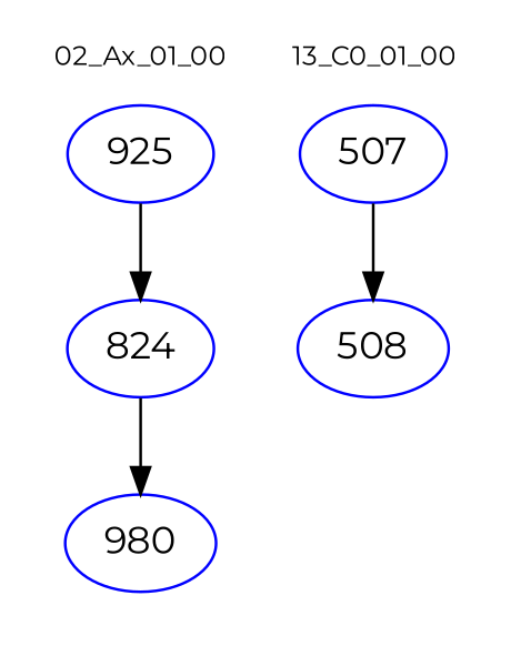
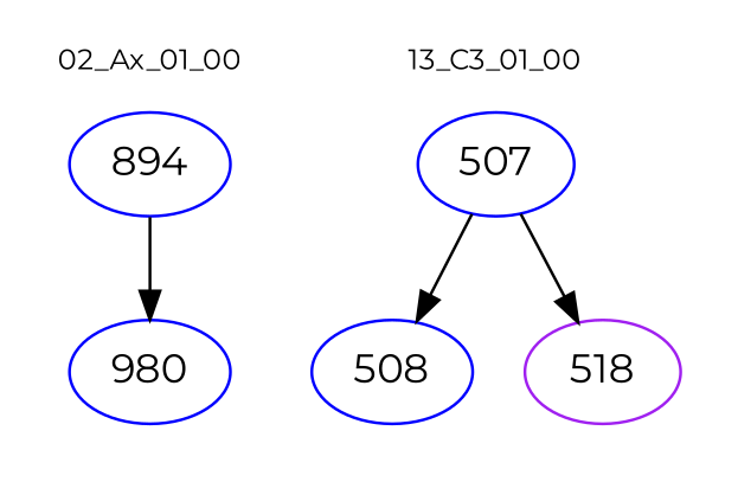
  digraph {
    fontname=Montserrat
    node [color=blue fontname=Montserrat]
    edge [color=black fontname=Montserrat]
-   n1 [label=925]
-   n2 [label=824]
+   n2 [label=894]
    n3 [label=980]
    n4 [label=508]
    n5 [label=507]
+   n6 [color=purple label=518]
    subgraph cluster_1 {
      color=white
      fontsize=10
      label="02_Ax_01_00"
-     n1
      n2
      n3
    }
    subgraph cluster_2 {
      color=white
      fontsize=10
-     label="13_C0_01_00"
+     label="13_C3_01_00"
      n4
      n5
+     n6
    }
-   n1 -> n2
    n2 -> n3
    n5 -> n4
+   n5 -> n6
  }
